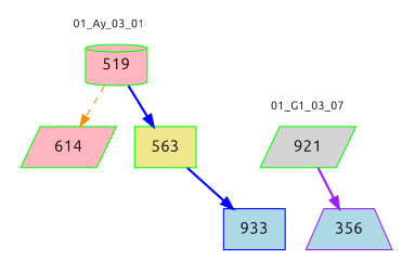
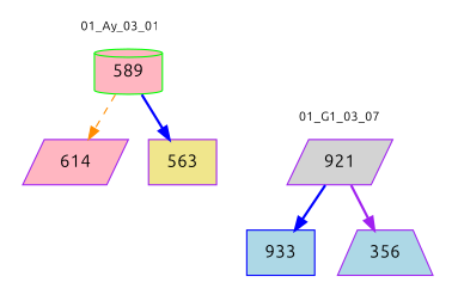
  digraph {
    fontname=Ubuntu
    node [color=purple fillcolor=lightpink fontname=Ubuntu shape=parallelogram style=filled]
    edge [color=blue fontname=Ubuntu style=bold]
-   n1 [color=green label=519 shape=cylinder]
-   n2 [color=green label=614]
-   n3 [color=green fillcolor=khaki label=563 shape=box]
-   n4 [color=green fillcolor=lightgrey label=921]
+   n1 [color=green label=589 shape=cylinder]
+   n2 [label=614]
+   n3 [fillcolor=khaki label=563 shape=box]
+   n4 [fillcolor=lightgrey label=921]
    n5 [color=blue fillcolor=lightblue label=933 shape=box]
    n6 [fillcolor=lightblue label=356 shape=trapezium]
    subgraph cluster_1 {
      color=white
      fontsize=10
      label="01_Ay_03_01"
      n1
      n2
      n3
    }
    subgraph cluster_2 {
      color=white
      fontsize=10
      label="01_G1_03_07"
      n4
      n5
      n6
    }
    n1 -> n2 [color=darkorange style=dashed]
    n1 -> n3
-   n3 -> n5
+   n4 -> n5
    n4 -> n6 [color=purple]
  }
